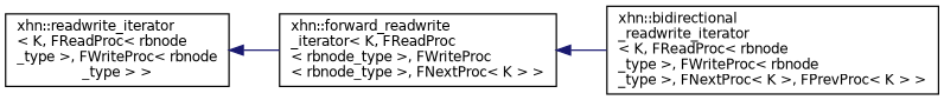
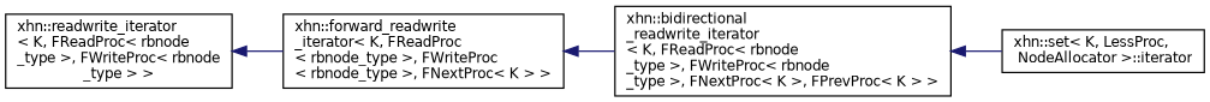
  digraph {
    rankdir=LR
    node [color=black fillcolor=white fontname=Helvetica fontsize=10 shape=record style=filled]
    edge [color=midnightblue dir=back fontname=Helvetica fontsize=10 labelfontname=Helvetica labelfontsize=10 style=solid]
    n1 [height=0.2 label="xhn::readwrite_iterator\l\< K, FReadProc\< rbnode\l_type \>, FWriteProc\< rbnode\l_type \> \>" width=0.4]
    n2 [height=0.2 label="xhn::forward_readwrite\l_iterator\< K, FReadProc\l\< rbnode_type \>, FWriteProc\l\< rbnode_type \>, FNextProc\< K \> \>" width=0.4]
    n3 [height=0.2 label="xhn::bidirectional\l_readwrite_iterator\l\< K, FReadProc\< rbnode\l_type \>, FWriteProc\< rbnode\l_type \>, FNextProc\< K \>, FPrevProc\< K \> \>" width=0.4]
+   n4 [height=0.2 label="xhn::set\< K, LessProc,\l NodeAllocator \>::iterator" width=0.4]
    n1 -> n2
    n2 -> n3
+   n3 -> n4
  }
